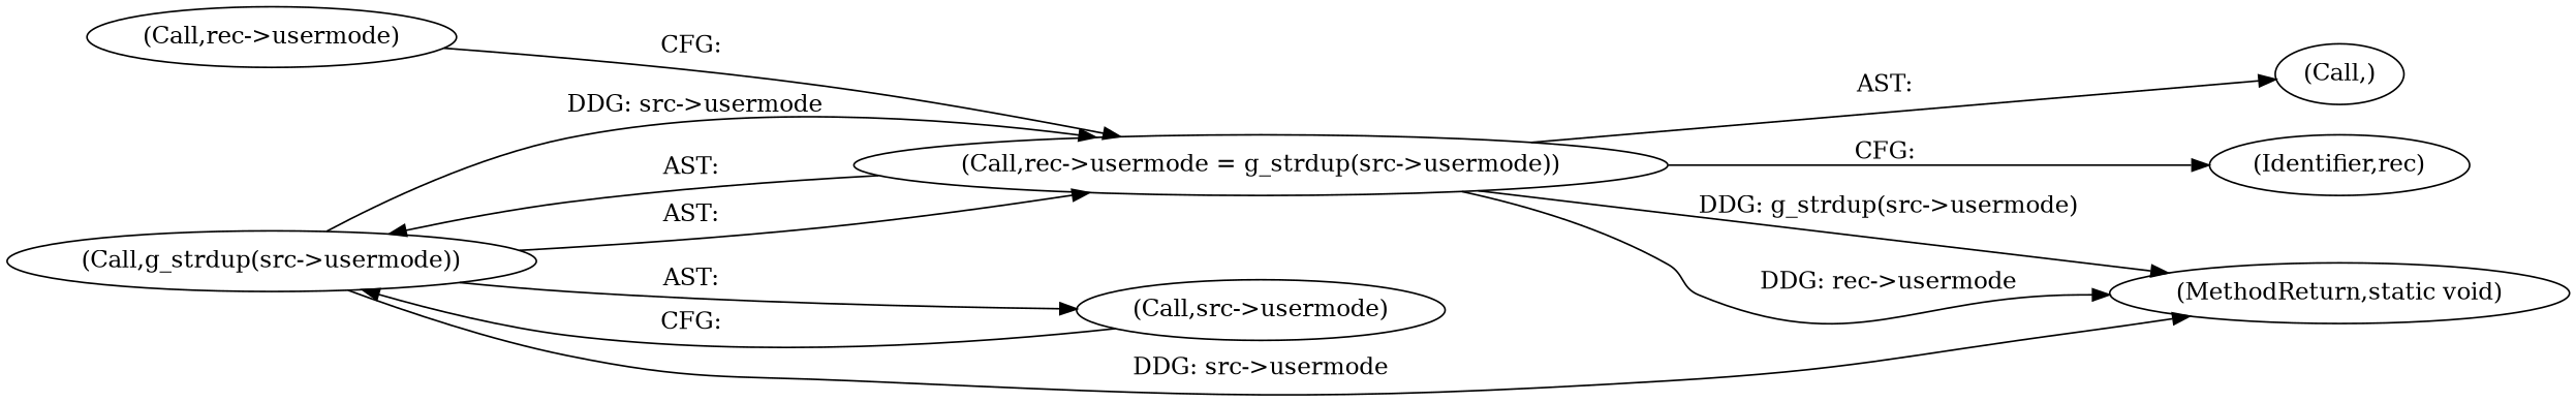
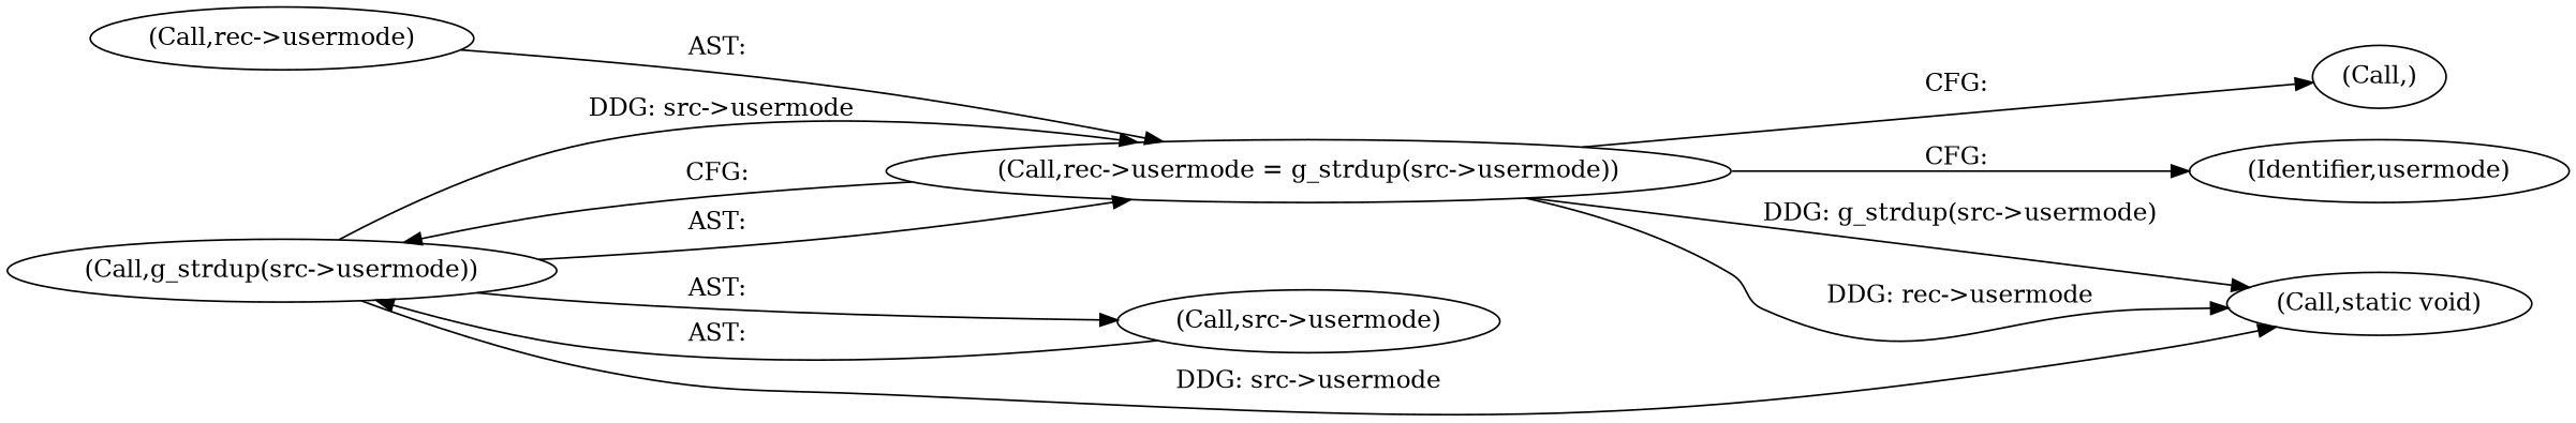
  digraph {
    rankdir=LR
    n1 [label="(Call,g_strdup(src->usermode))"]
    n2 [label="(Call,rec->usermode = g_strdup(src->usermode))"]
-   n3 [label="(MethodReturn,static void)"]
+   n3 [label="(Call,static void)"]
    n4 [label="(Call,src->usermode)"]
    n5 [label="(Call,)"]
-   n6 [label="(Identifier,rec)"]
+   n6 [label="(Identifier,usermode)"]
    n7 [label="(Call,rec->usermode)"]
    n1 -> n2 [label="AST: "]
    n1 -> n2 [label="DDG: src->usermode"]
    n1 -> n3 [label="DDG: src->usermode"]
    n1 -> n4 [label="AST: "]
-   n2 -> n1 [label="AST: "]
+   n2 -> n1 [label="CFG: "]
    n2 -> n3 [label="DDG: g_strdup(src->usermode)"]
    n2 -> n3 [label="DDG: rec->usermode"]
-   n2 -> n5 [label="AST: "]
+   n2 -> n5 [label="CFG: "]
    n2 -> n6 [label="CFG: "]
-   n4 -> n1 [label="CFG: "]
-   n7 -> n2 [label="CFG: "]
+   n4 -> n1 [label="AST: "]
+   n7 -> n2 [label="AST: "]
  }
